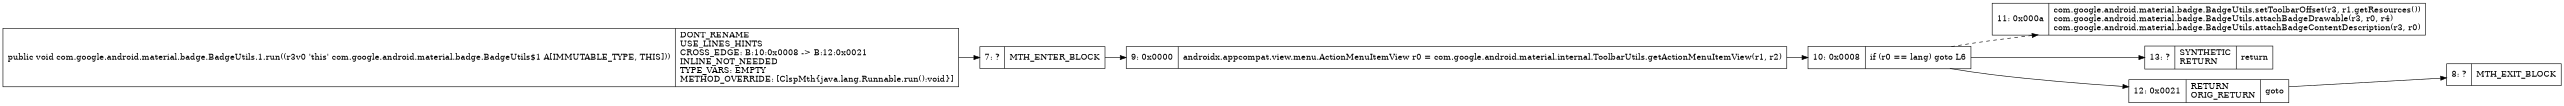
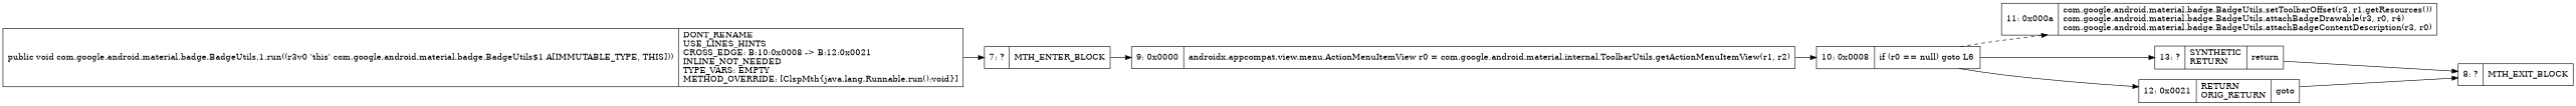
  digraph {
    fontname="DejaVu Serif"
    rankdir=LR
    node [fontname="DejaVu Serif" shape=record]
    edge [fontname="DejaVu Serif"]
    n1 [label="{7\:\ ?|MTH_ENTER_BLOCK\l}"]
    n2 [label="{9\:\ 0x0000|androidx.appcompat.view.menu.ActionMenuItemView r0 = com.google.android.material.internal.ToolbarUtils.getActionMenuItemView(r1, r2)\l}"]
-   n3 [label="{10\:\ 0x0008|if (r0 == lang) goto L6\l}"]
+   n3 [label="{10\:\ 0x0008|if (r0 == null) goto L6\l}"]
    n4 [label="{11\:\ 0x000a|com.google.android.material.badge.BadgeUtils.setToolbarOffset(r3, r1.getResources())\lcom.google.android.material.badge.BadgeUtils.attachBadgeDrawable(r3, r0, r4)\lcom.google.android.material.badge.BadgeUtils.attachBadgeContentDescription(r3, r0)\l}"]
    n5 [label="{13\:\ ?|SYNTHETIC\lRETURN\l|return\l}"]
    n6 [label="{12\:\ 0x0021|RETURN\lORIG_RETURN\l|goto\l}"]
    n7 [label="{8\:\ ?|MTH_EXIT_BLOCK\l}"]
    n8 [label="{public void com.google.android.material.badge.BadgeUtils.1.run((r3v0 'this' com.google.android.material.badge.BadgeUtils$1 A[IMMUTABLE_TYPE, THIS]))  | DONT_RENAME\lUSE_LINES_HINTS\lCROSS_EDGE: B:10:0x0008 \-\> B:12:0x0021\lINLINE_NOT_NEEDED\lTYPE_VARS: EMPTY\lMETHOD_OVERRIDE: [ClspMth\{java.lang.Runnable.run():void\}]\l}"]
    n1 -> n2
    n2 -> n3
    n3 -> n4 [style=dashed]
    n3 -> n5
    n3 -> n6
+   n5 -> n7
    n6 -> n7
    n8 -> n1
  }
